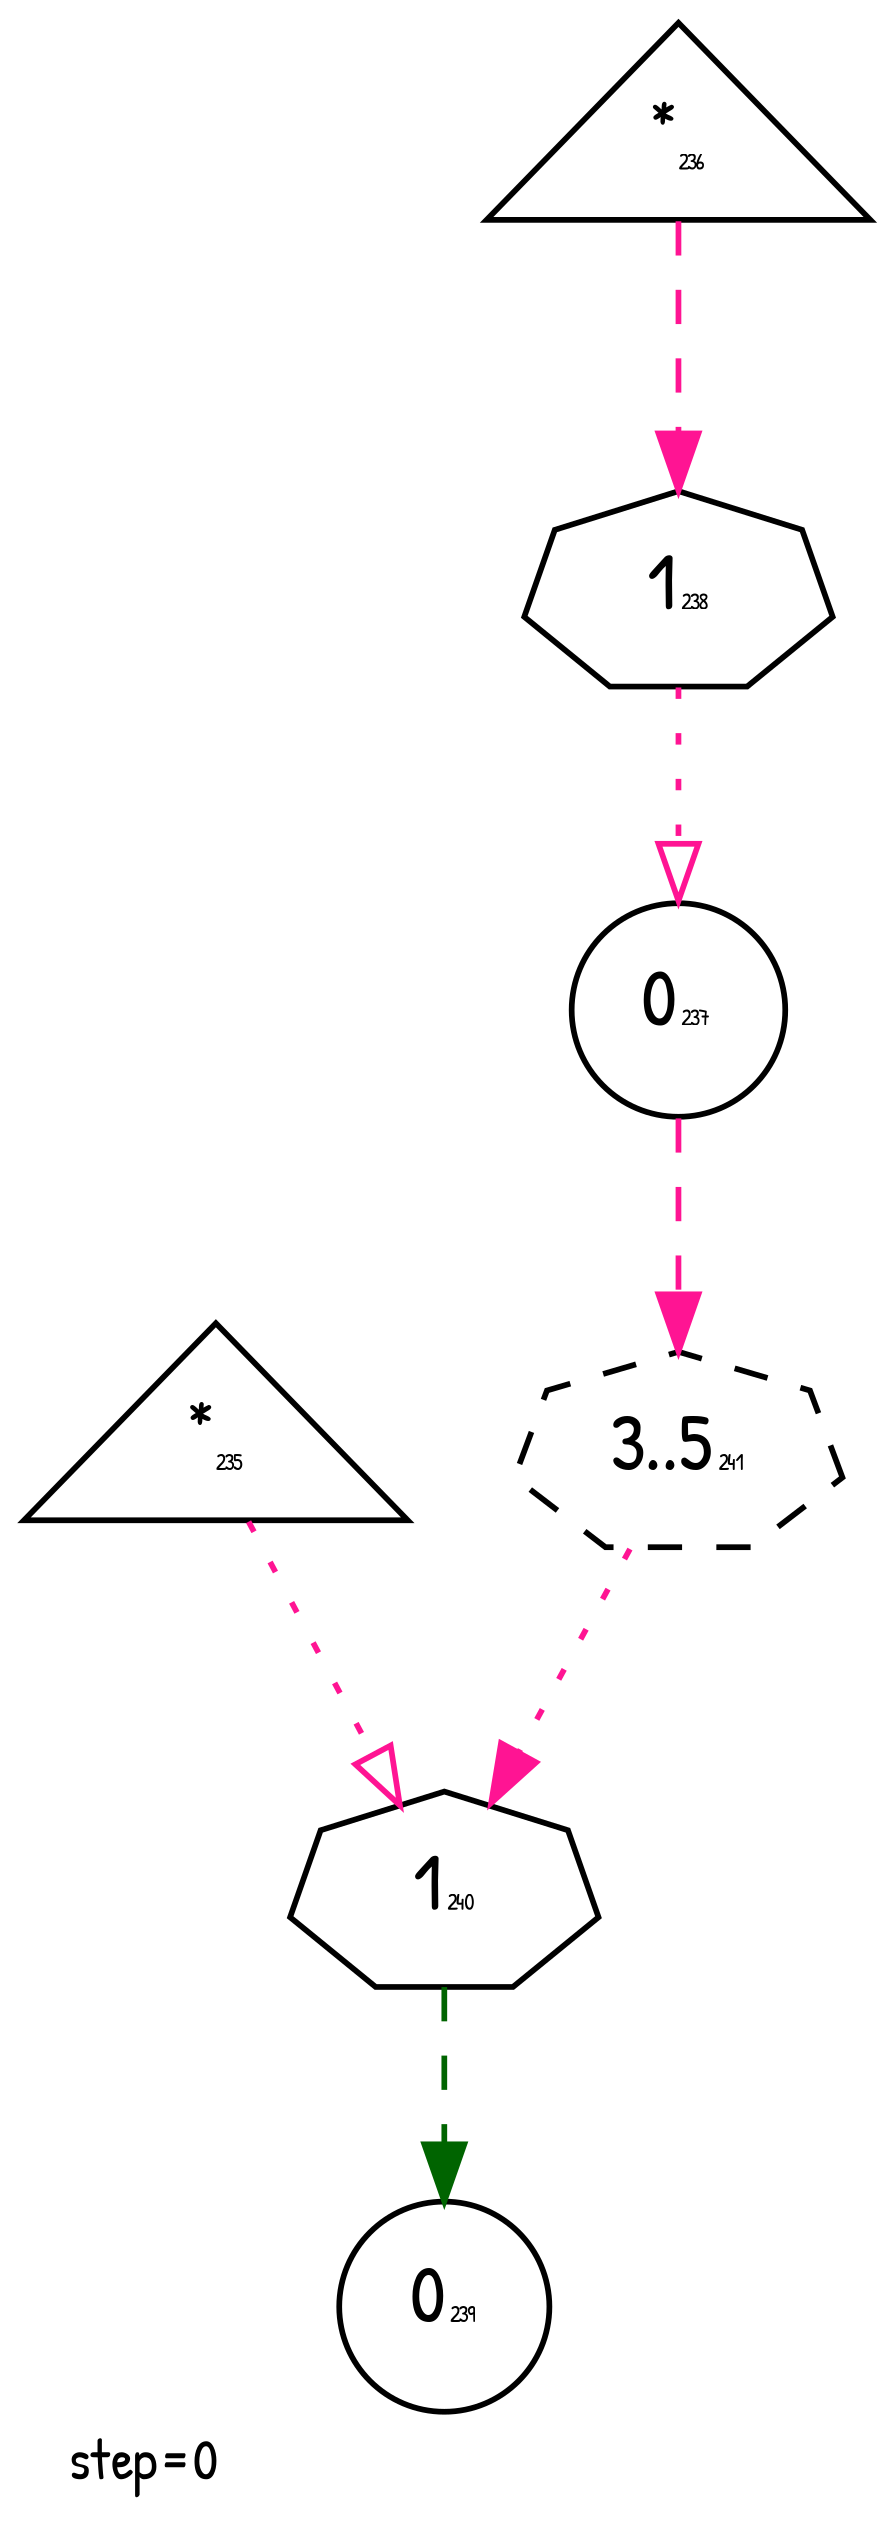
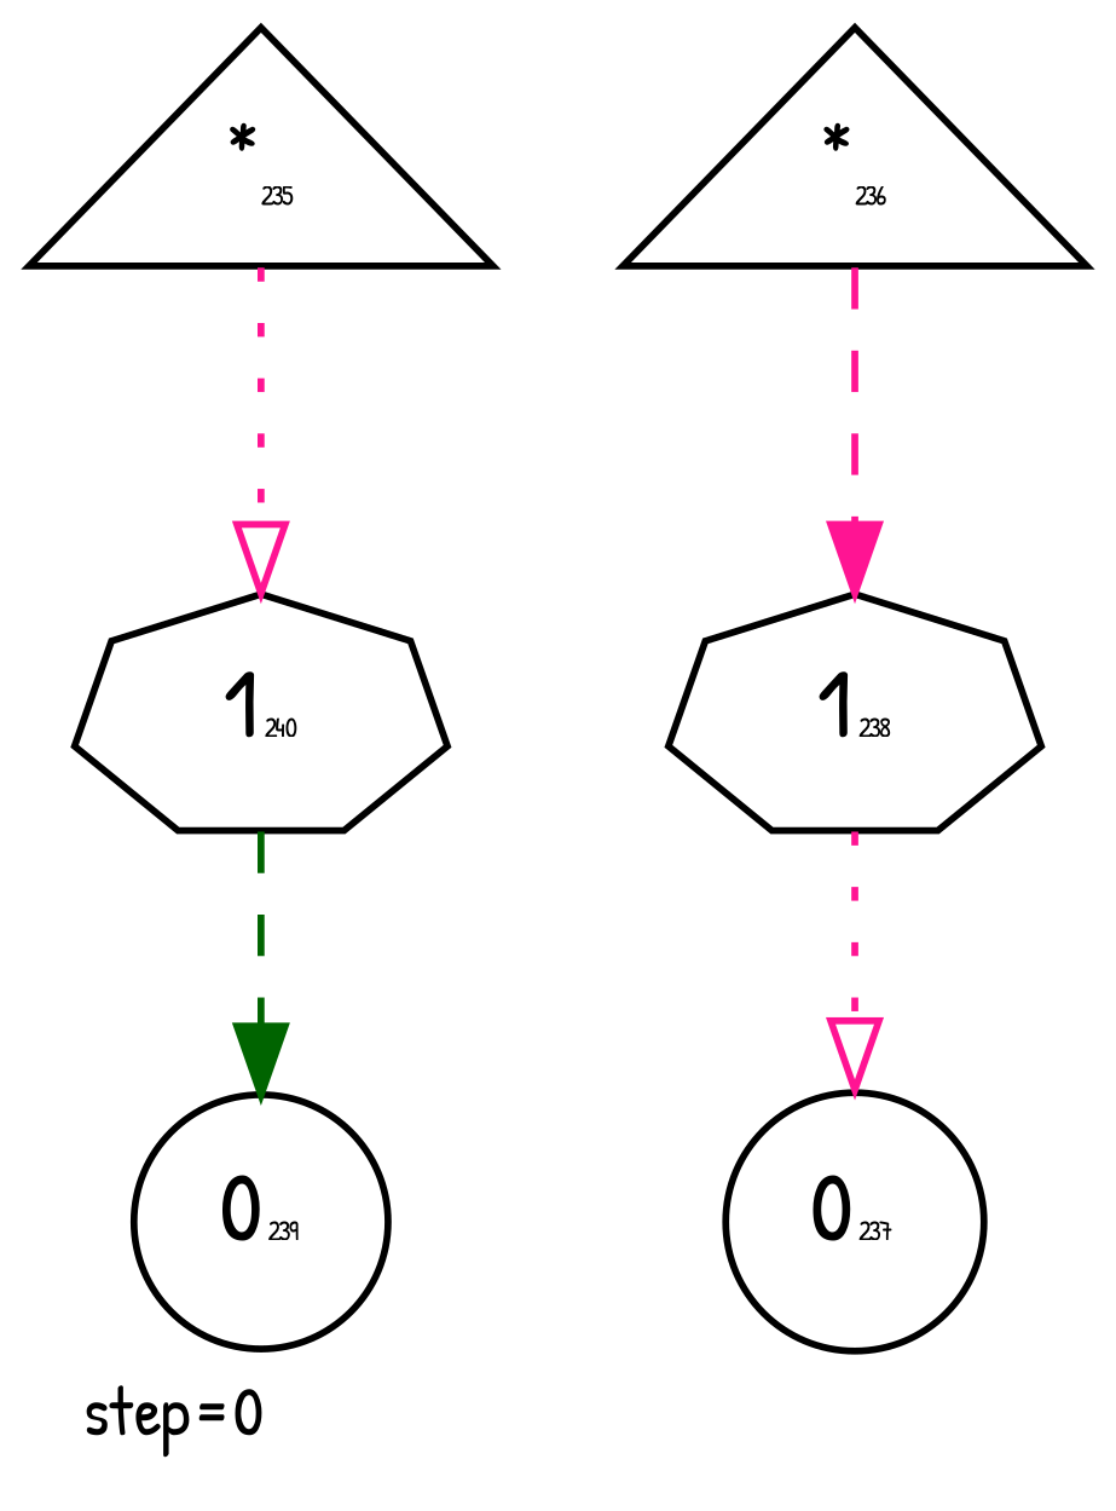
  digraph {
    fontsize=10
    label="step=0"
    labeljust=left
    labelloc=bottom
    fontname="Patrick Hand"
    node [color=black labelfontcolor=black peripheries=1 shape=septagon fontname="Patrick Hand"]
    edge [color=deeppink style=dotted arrowhead=normal fontname="Patrick Hand"]
    n1 [label=<<SUP>*</SUP><FONT POINT-SIZE='4'>235</FONT>> shape=triangle]
    n2 [label=<1<FONT POINT-SIZE='4'>240</FONT>> labelfontcolor=""]
    n3 [label=<<SUP>*</SUP><FONT POINT-SIZE='4'>236</FONT>> shape=triangle]
    n4 [label=<1<FONT POINT-SIZE='4'>238</FONT>> labelfontcolor=""]
    n5 [label=<0<FONT POINT-SIZE='4'>237</FONT>> shape=circle]
-   n6 [label=<3..5<FONT POINT-SIZE='4'>241</FONT>> style=dashed labelfontcolor=""]
    n7 [label=<0<FONT POINT-SIZE='4'>239</FONT>> shape=circle]
    n1 -> n2 [arrowhead=onormal]
    n2 -> n7 [color=darkgreen style=dashed]
    n3 -> n4 [style=dashed]
    n4 -> n5 [arrowhead=onormal]
-   n5 -> n6 [style=dashed]
-   n6 -> n2
  }
